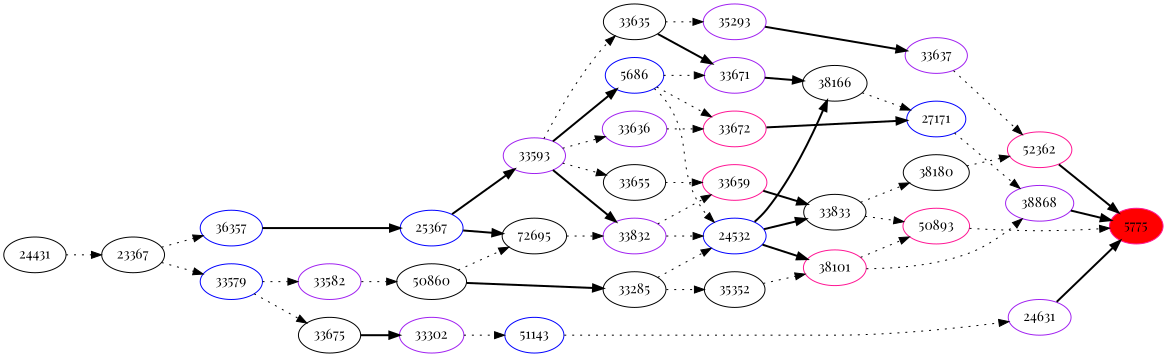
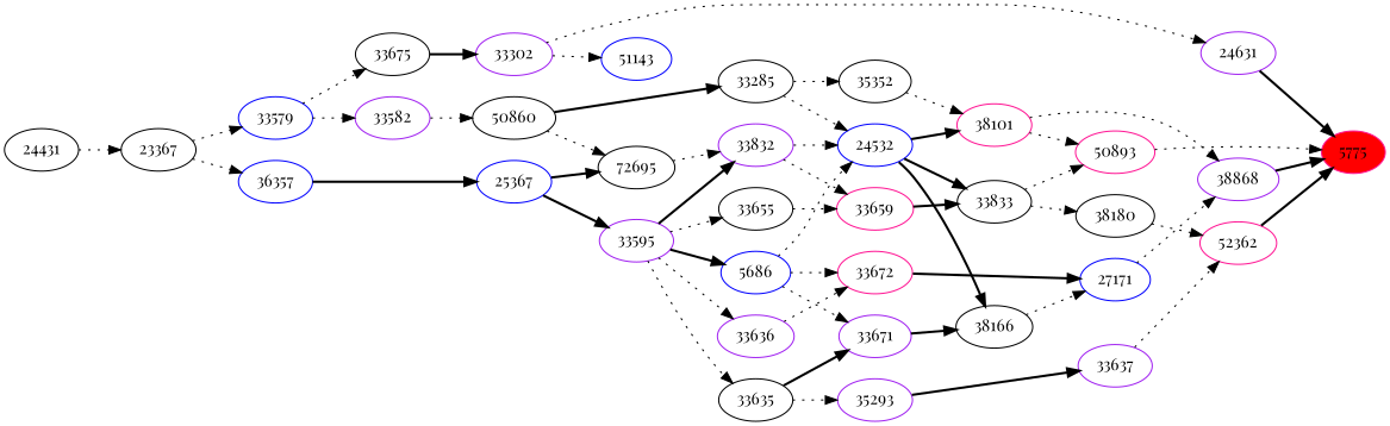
  strict digraph {
    fontname="Playfair Display"
    rankdir=LR
    node [color=black fontname="Playfair Display"]
    edge [fontname="Playfair Display" style=dotted]
    n1 [color=deeppink fillcolor=red label=5775 style=filled]
    n2 [color=purple label=38868]
    n3 [color=deeppink label=50893]
    n4 [color=deeppink label=52362]
    n5 [color=purple label=24631]
    n6 [color=blue label=27171]
    n7 [color=deeppink label=38101]
    n8 [label=33833]
    n9 [label=38180]
    n10 [color=purple label=33637]
    n11 [color=blue label=51143]
    n12 [label=35352]
    n13 [color=deeppink label=33672]
    n14 [label=38166]
    n15 [color=blue label=24532]
    n16 [color=deeppink label=33659]
    n17 [color=purple label=35293]
    n18 [color=purple label=33302]
    n19 [color=purple label=33636]
    n20 [color=blue label=5686]
    n21 [color=purple label=33671]
    n22 [label=33285]
    n23 [color=purple label=33832]
    n24 [label=33655]
    n25 [label=33635]
    n26 [label=33675]
    n27 [color=purple label=33582]
    n28 [label=50860]
-   n29 [color=purple label=33593]
+   n29 [color=purple label=33595]
    n30 [label=72695]
    n31 [color=blue label=33579]
    n32 [color=blue label=25367]
    n33 [label=23367]
    n34 [color=blue label=36357]
    n35 [label=24431]
    n2 -> n1 [style=bold]
    n3 -> n1
    n4 -> n1 [style=bold]
    n5 -> n1 [style=bold]
    n6 -> n2
    n7 -> n2
    n7 -> n3
    n8 -> n3
    n8 -> n9
    n9 -> n4
    n10 -> n4
-   n11 -> n5
+   n18 -> n5
    n12 -> n7
    n13 -> n6 [style=bold]
    n14 -> n6
    n15 -> n7 [style=bold]
    n15 -> n8 [style=bold]
    n15 -> n14 [style=bold]
    n16 -> n8 [style=bold]
    n17 -> n10 [style=bold]
    n18 -> n11
    n19 -> n13
    n20 -> n13
    n20 -> n15
    n20 -> n21
    n21 -> n14 [style=bold]
    n22 -> n12
    n22 -> n15
    n23 -> n15
    n23 -> n16
    n24 -> n16
    n25 -> n17
    n25 -> n21 [style=bold]
    n26 -> n18 [style=bold]
    n27 -> n28
    n28 -> n22 [style=bold]
    n28 -> n30
    n29 -> n19
    n29 -> n20 [style=bold]
    n29 -> n23 [style=bold]
    n29 -> n24
    n29 -> n25
    n30 -> n23
    n31 -> n26
    n31 -> n27
    n32 -> n29 [style=bold]
    n32 -> n30 [style=bold]
    n33 -> n31
    n33 -> n34
    n34 -> n32 [style=bold]
    n35 -> n33
  }
